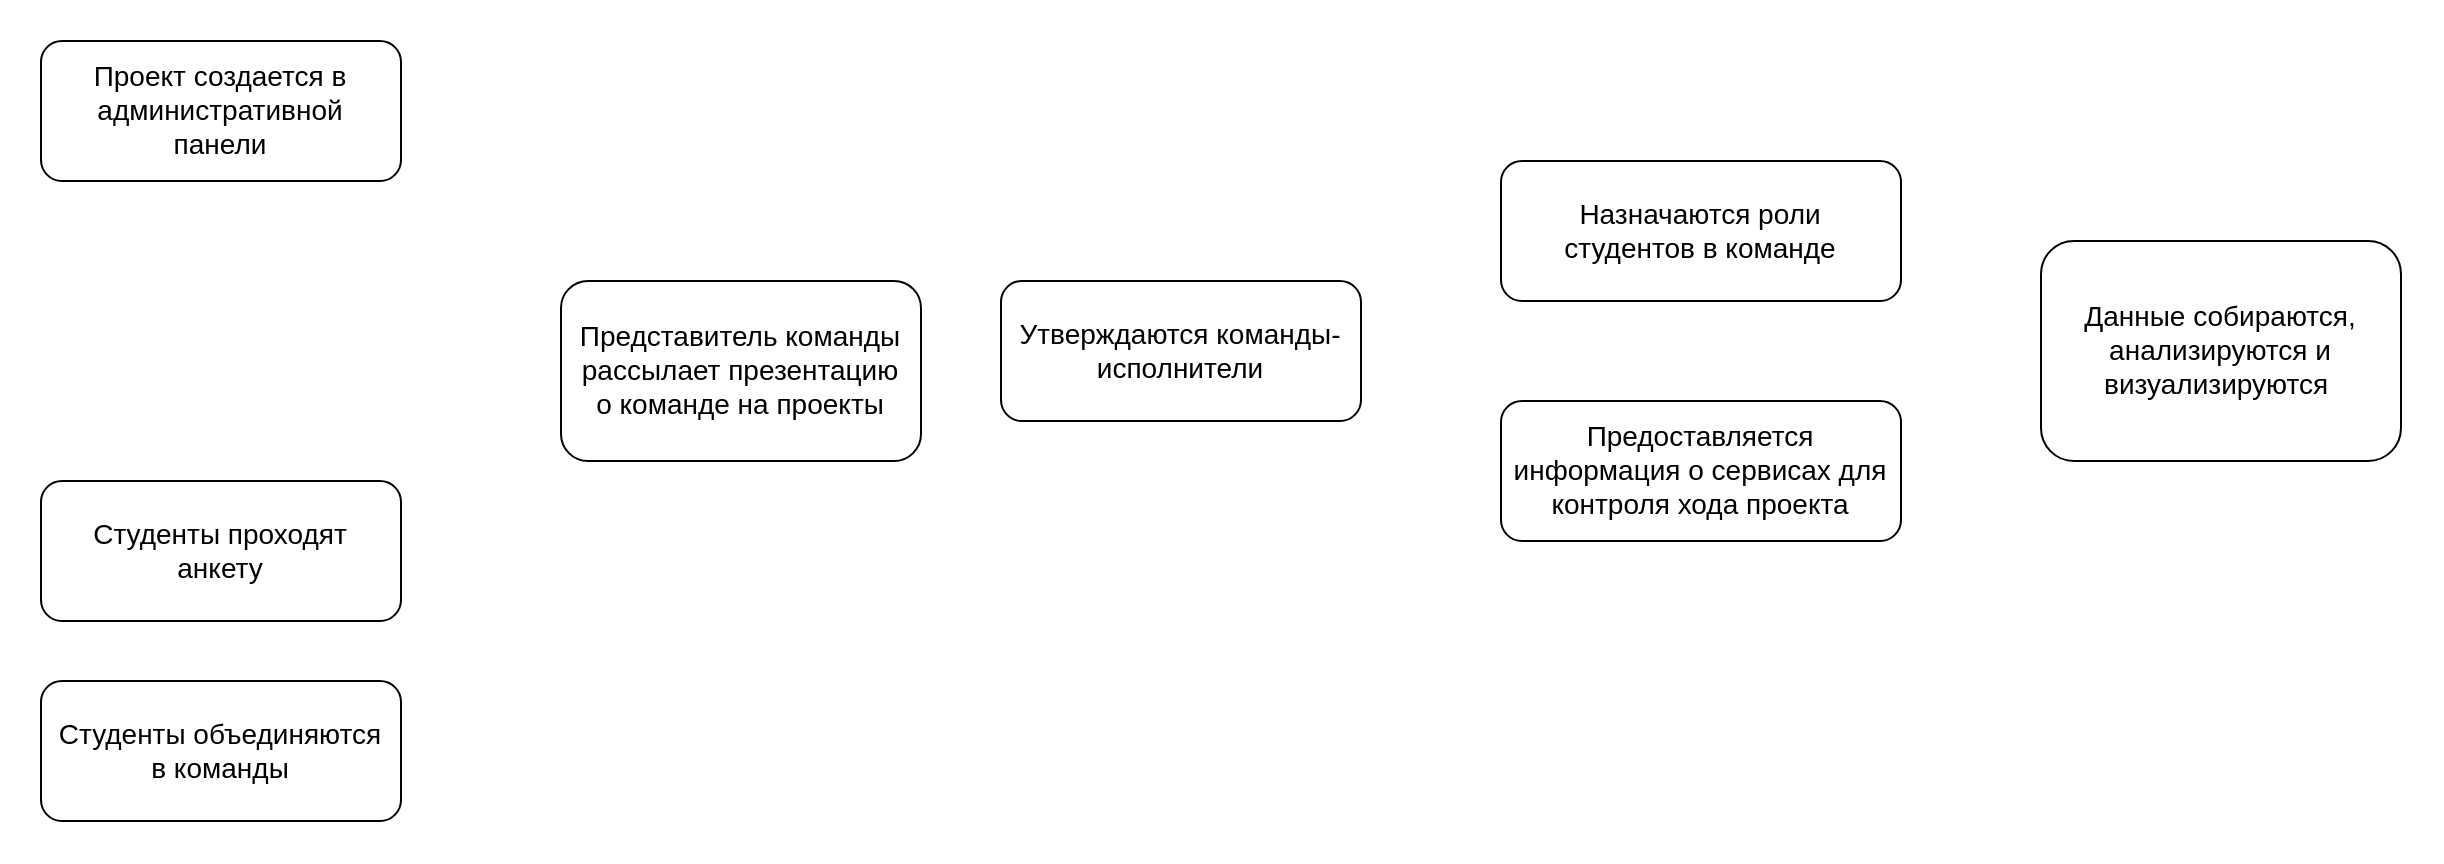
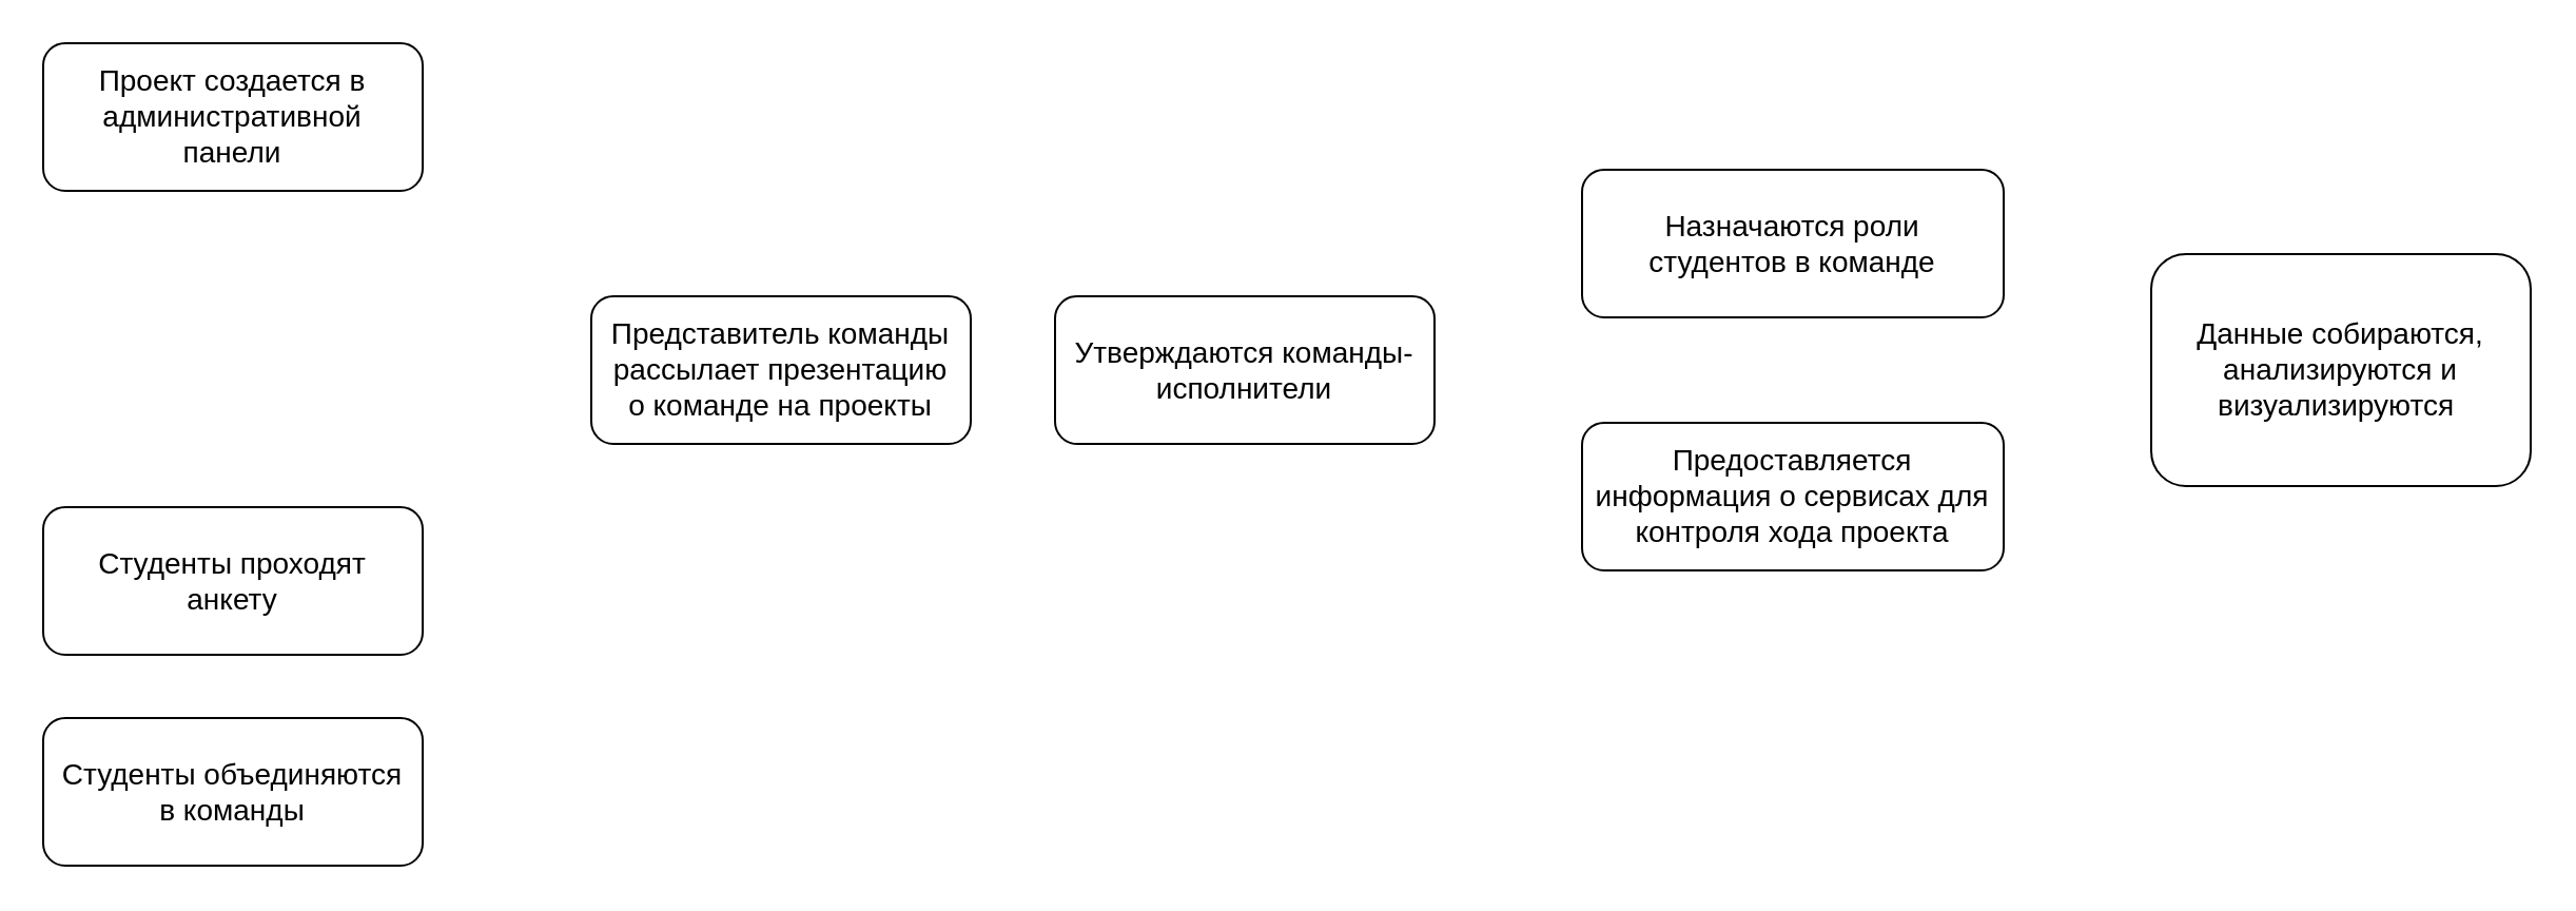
  <mxCell id="0" />
  <mxCell id="1" parent="0" />
  <mxCell id="2" style="edgeStyle=orthogonalEdgeStyle;rounded=0;orthogonalLoop=1;jettySize=auto;html=1;entryX=0;entryY=0.5;entryDx=0;entryDy=0;endArrow=block;endFill=1;strokeColor=#FFFFFF;" edge="1" parent="1" source="3" target="9"><mxGeometry relative="1" as="geometry" /></mxCell>
  <mxCell id="3" value="Проект создается в административной панели" style="rounded=1;whiteSpace=wrap;html=1;fontSize=14;glass=0;strokeWidth=1;shadow=0;spacingLeft=5;spacingRight=5;" parent="1" vertex="1"><mxGeometry x="20" y="20" width="180" height="70" as="geometry" /></mxCell>
  <mxCell id="4" value="" style="edgeStyle=orthogonalEdgeStyle;rounded=0;orthogonalLoop=1;jettySize=auto;html=1;endArrow=block;endFill=1;strokeColor=#FFFFFF;" edge="1" parent="1" source="5" target="7"><mxGeometry relative="1" as="geometry" /></mxCell>
  <mxCell id="5" value="Студенты проходят анкету" style="rounded=1;whiteSpace=wrap;html=1;fontSize=14;glass=0;strokeWidth=1;shadow=0;spacingLeft=5;spacingRight=5;" vertex="1" parent="1"><mxGeometry x="20" y="240" width="180" height="70" as="geometry" /></mxCell>
  <mxCell id="6" style="edgeStyle=orthogonalEdgeStyle;rounded=0;orthogonalLoop=1;jettySize=auto;html=1;entryX=0;entryY=0.5;entryDx=0;entryDy=0;endArrow=block;endFill=1;strokeColor=#ffffff;" edge="1" parent="1" source="7" target="9"><mxGeometry relative="1" as="geometry"><Array as="points"><mxPoint x="240" y="345" /><mxPoint x="240" y="175" /></Array></mxGeometry></mxCell>
  <mxCell id="7" value="Студенты объединяются в команды" style="rounded=1;whiteSpace=wrap;html=1;fontSize=14;glass=0;strokeWidth=1;shadow=0;spacingLeft=5;spacingRight=5;" vertex="1" parent="1"><mxGeometry x="20" y="340" width="180" height="70" as="geometry" /></mxCell>
  <mxCell id="8" value="" style="edgeStyle=orthogonalEdgeStyle;rounded=0;orthogonalLoop=1;jettySize=auto;html=1;endArrow=block;endFill=1;strokeColor=#FFFFFF;" edge="1" parent="1" source="9" target="12"><mxGeometry relative="1" as="geometry" /></mxCell>
- <mxCell id="9" value="Представитель команды рассылает презентацию о команде на проекты" style="rounded=1;whiteSpace=wrap;html=1;fontSize=14;glass=0;strokeWidth=1;shadow=0;spacingLeft=5;spacingRight=5;" vertex="1" parent="1"><mxGeometry x="280" y="140" width="180" height="90" as="geometry" /></mxCell>
+ <mxCell id="9" value="Представитель команды рассылает презентацию о команде на проекты" style="rounded=1;whiteSpace=wrap;html=1;fontSize=14;glass=0;strokeWidth=1;shadow=0;spacingLeft=5;spacingRight=5;" vertex="1" parent="1"><mxGeometry x="280" y="140" width="180" height="70" as="geometry" /></mxCell>
  <mxCell id="10" value="" style="edgeStyle=orthogonalEdgeStyle;rounded=0;orthogonalLoop=1;jettySize=auto;html=1;endArrow=block;endFill=1;strokeColor=#ffffff;" edge="1" parent="1" source="12" target="14"><mxGeometry relative="1" as="geometry" /></mxCell>
  <mxCell id="11" style="edgeStyle=orthogonalEdgeStyle;rounded=0;orthogonalLoop=1;jettySize=auto;html=1;entryX=0;entryY=0.5;entryDx=0;entryDy=0;endArrow=block;endFill=1;strokeColor=#FFFFFF;" edge="1" parent="1" source="12" target="16"><mxGeometry relative="1" as="geometry" /></mxCell>
  <mxCell id="12" value="Утверждаются команды-исполнители" style="rounded=1;whiteSpace=wrap;html=1;fontSize=14;glass=0;strokeWidth=1;shadow=0;spacingLeft=5;spacingRight=5;" vertex="1" parent="1"><mxGeometry x="500" y="140" width="180" height="70" as="geometry" /></mxCell>
  <mxCell id="13" value="" style="edgeStyle=orthogonalEdgeStyle;rounded=0;orthogonalLoop=1;jettySize=auto;html=1;endArrow=block;endFill=1;strokeColor=#ffffff;" edge="1" parent="1" source="14" target="17"><mxGeometry relative="1" as="geometry" /></mxCell>
  <mxCell id="14" value="Назначаются роли студентов в команде" style="rounded=1;whiteSpace=wrap;html=1;fontSize=14;glass=0;strokeWidth=1;shadow=0;spacingLeft=5;spacingRight=5;" vertex="1" parent="1"><mxGeometry x="750" y="80" width="200" height="70" as="geometry" /></mxCell>
  <mxCell id="15" style="edgeStyle=orthogonalEdgeStyle;rounded=0;orthogonalLoop=1;jettySize=auto;html=1;endArrow=block;endFill=1;entryX=0;entryY=0.5;entryDx=0;entryDy=0;strokeColor=#FFFFFF;" edge="1" parent="1" source="16" target="17"><mxGeometry relative="1" as="geometry"><mxPoint x="1000" y="170" as="targetPoint" /></mxGeometry></mxCell>
  <mxCell id="16" value="&lt;div style=&quot;font-size: 14px;&quot;&gt;Предоставляется информация о сервисах для контроля хода проекта&lt;/div&gt;" style="rounded=1;whiteSpace=wrap;html=1;fontSize=14;glass=0;strokeWidth=1;shadow=0;spacingLeft=5;spacingRight=5;" vertex="1" parent="1"><mxGeometry x="750" y="200" width="200" height="70" as="geometry" /></mxCell>
  <mxCell id="17" value="Данные собираются, анализируются и визуализируются&amp;nbsp;" style="rounded=1;whiteSpace=wrap;html=1;fontSize=14;glass=0;strokeWidth=1;shadow=0;spacingLeft=5;spacingRight=5;" vertex="1" parent="1"><mxGeometry x="1020" y="120" width="180" height="110" as="geometry" /></mxCell>
